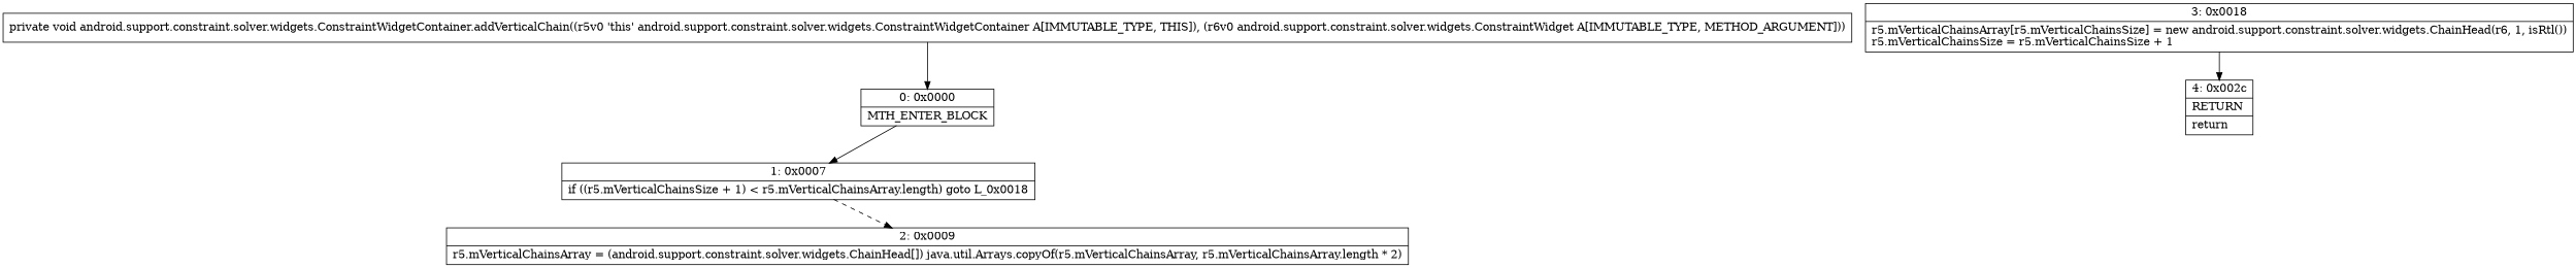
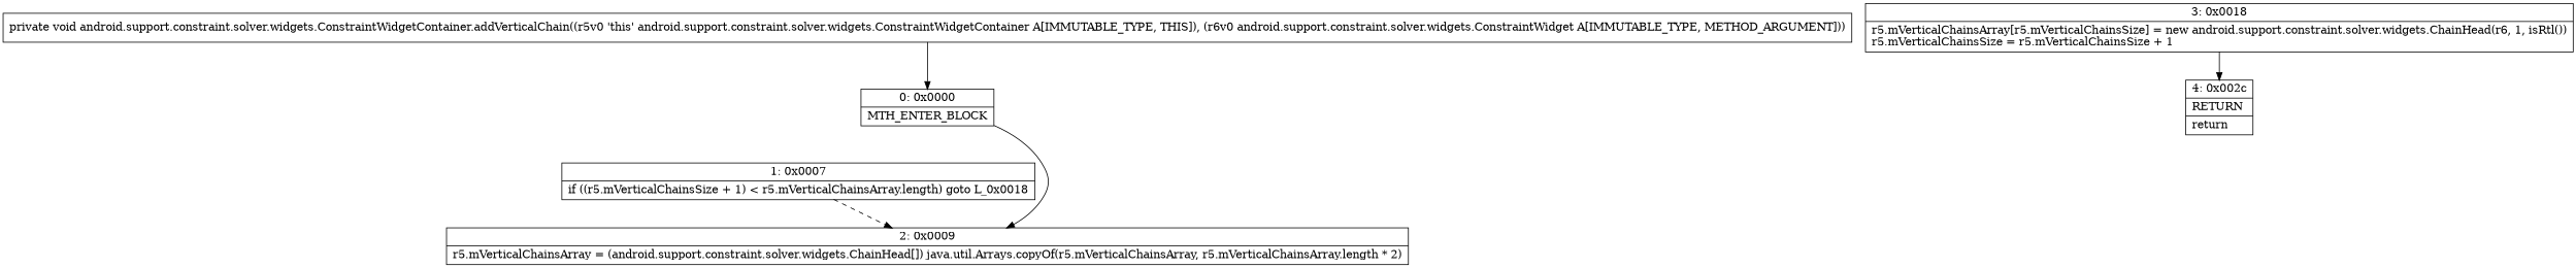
  digraph {
    node [shape=record]
    n1 [label="{0\:\ 0x0000|MTH_ENTER_BLOCK\l}"]
    n2 [label="{1\:\ 0x0007|if ((r5.mVerticalChainsSize + 1) \< r5.mVerticalChainsArray.length) goto L_0x0018\l}"]
    n3 [label="{2\:\ 0x0009|r5.mVerticalChainsArray = (android.support.constraint.solver.widgets.ChainHead[]) java.util.Arrays.copyOf(r5.mVerticalChainsArray, r5.mVerticalChainsArray.length * 2)\l}"]
    n4 [label="{3\:\ 0x0018|r5.mVerticalChainsArray[r5.mVerticalChainsSize] = new android.support.constraint.solver.widgets.ChainHead(r6, 1, isRtl())\lr5.mVerticalChainsSize = r5.mVerticalChainsSize + 1\l}"]
    n5 [label="{4\:\ 0x002c|RETURN\l|return\l}"]
    n6 [label="{private void android.support.constraint.solver.widgets.ConstraintWidgetContainer.addVerticalChain((r5v0 'this' android.support.constraint.solver.widgets.ConstraintWidgetContainer A[IMMUTABLE_TYPE, THIS]), (r6v0 android.support.constraint.solver.widgets.ConstraintWidget A[IMMUTABLE_TYPE, METHOD_ARGUMENT])) }"]
-   n1 -> n2
+   n1 -> n3
    n2 -> n3 [style=dashed]
    n4 -> n5
    n6 -> n1
  }
